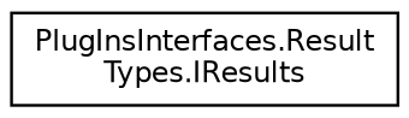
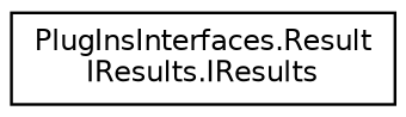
  digraph {
    rankdir=LR
-   n1 [color=black fillcolor=white fontname=Helvetica fontsize=10 height=0.2 label="PlugInsInterfaces.Result\lTypes.IResults" shape=record style=filled width=0.4]
+   n1 [color=black fillcolor=white fontname=Helvetica fontsize=10 height=0.2 label="PlugInsInterfaces.Result\lIResults.IResults" shape=record style=filled width=0.4]
  }
